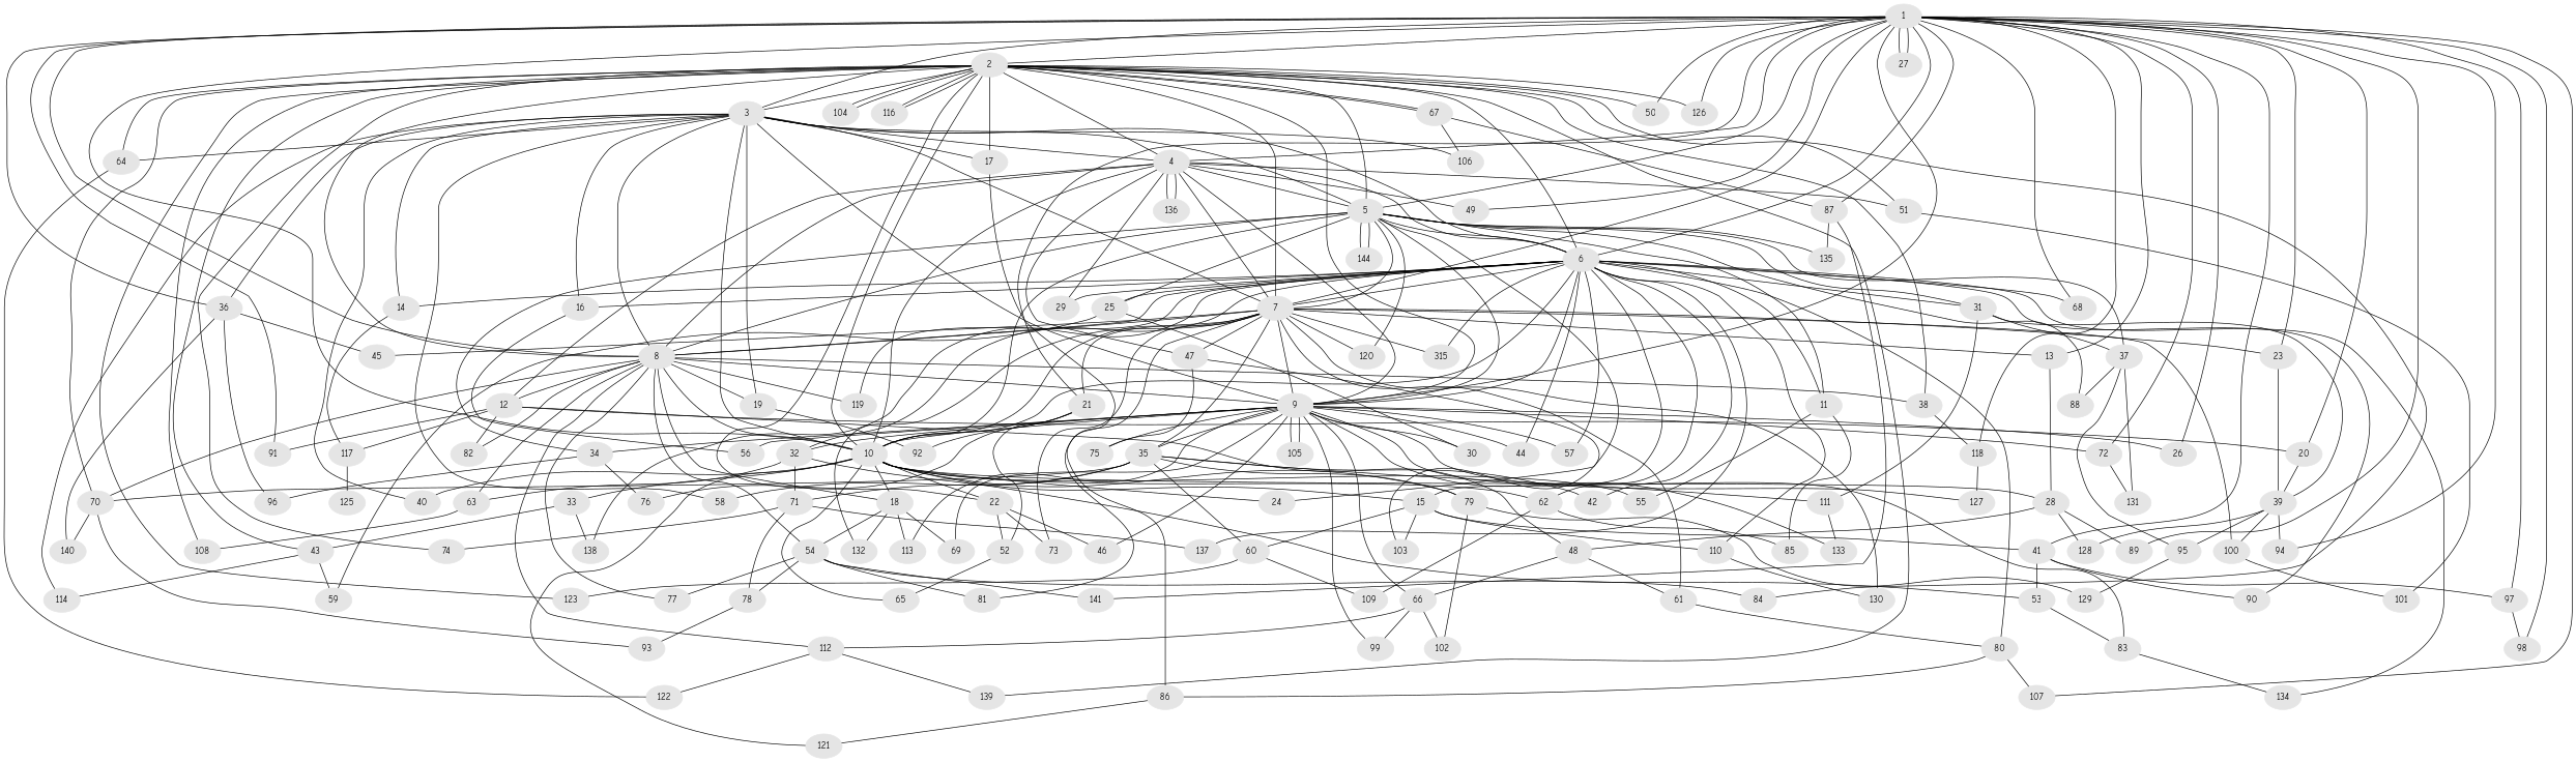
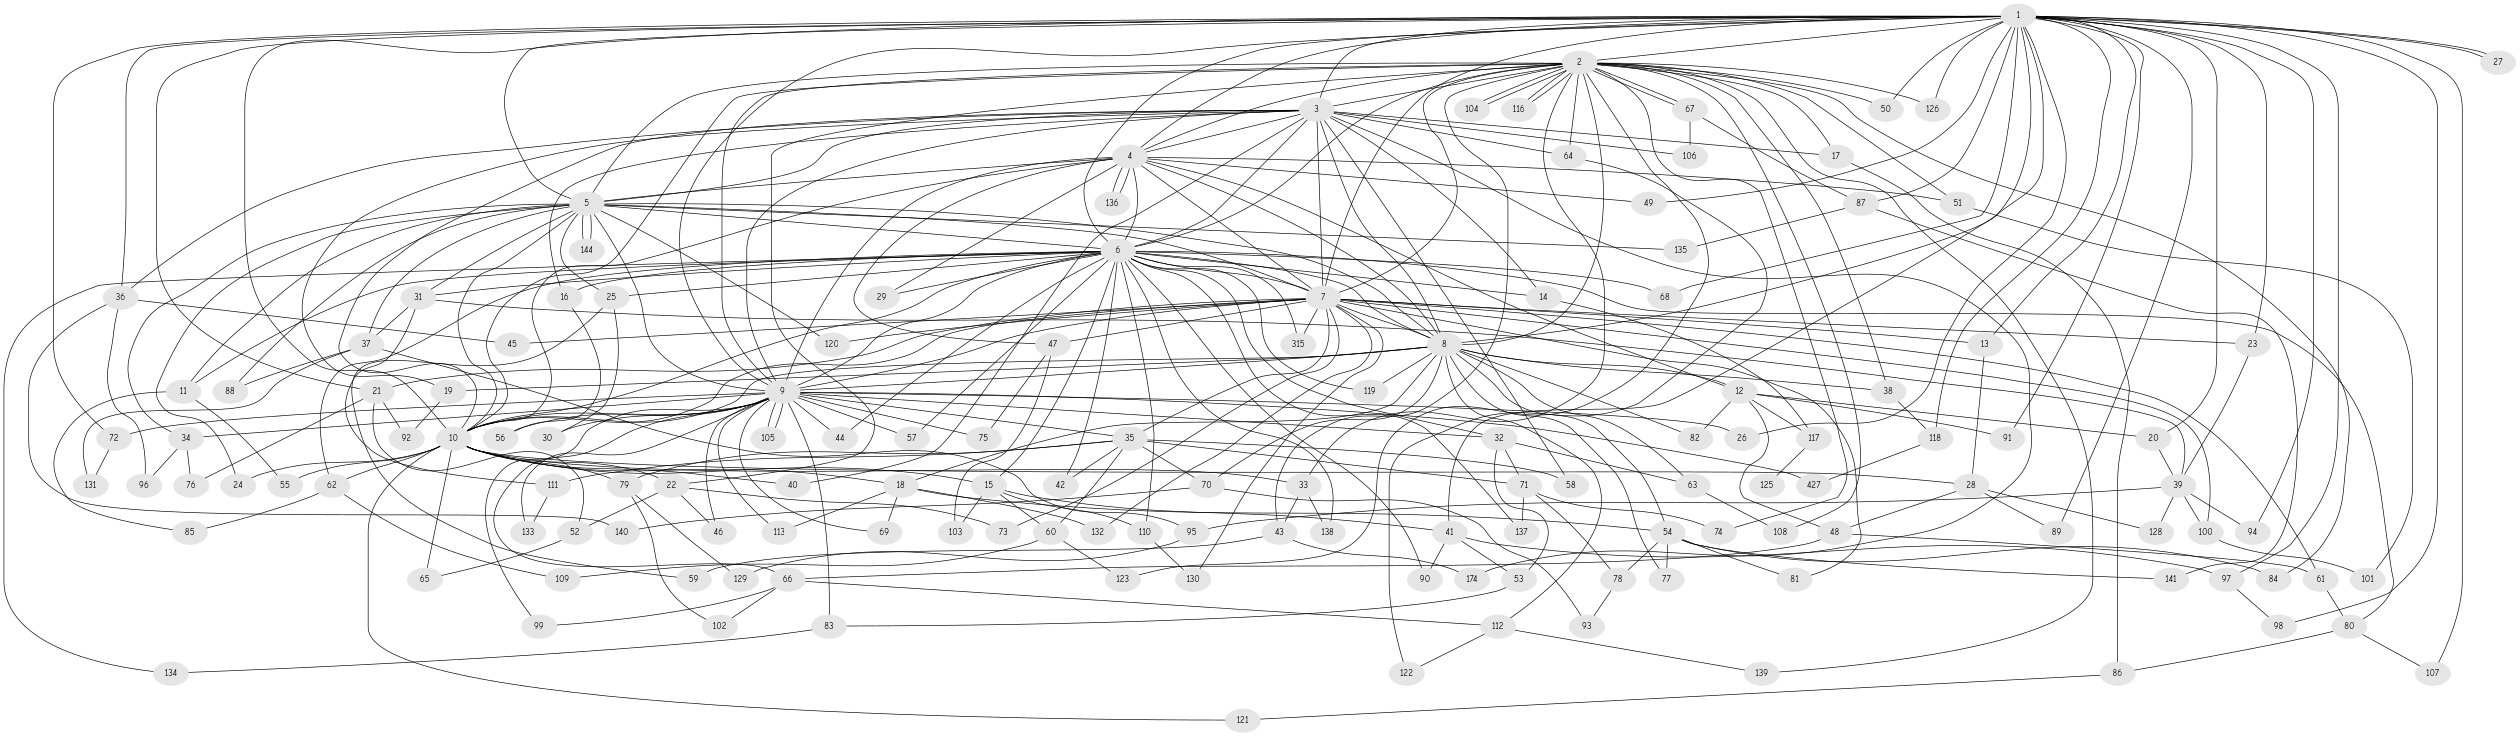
  graph {
    fontname="Comic Neue"
    node [color=gray90 fontname="Comic Neue" style=filled]
    edge [fontname="Comic Neue"]
    1
    2
    3
    4
    5
    6
    7
    8
    9
    10
    13
    20
    21
    23
    26
    27
    36
    41
    49
    50
    68
    72
    87
    89
    91
    94
    97
    98
    107
    118
    126
    17
    22
    33
    38
    43
    51
    64
    67
    74
    84
    104
    108
    116
    123
    139
    14
    16
    19
    40
    58
    106
-   114
+   114 [label=174]
    12
    29
    47
    136
    11
    24
    25
    31
    34
    37
    88
    120
    n66 [label=144]
    135
    15
    32
    42
    44
    57
    62
    80
    90
    110
    n77 [label=315]
    119
    134
    137
    138
    35
    45
    61
    73
    81
    100
    130
    132
    18
    54
    63
    70
    77
    82
    112
    30
    46
    56
    66
    69
    75
    83
    99
    105
    113
-   127
+   127 [label=427]
    133
    28
    55
    65
    79
    121
    39
    92
    52
    76
    96
    140
    53
    131
    141
    86
    59
    101
    122
    117
    48
    103
    85
    111
    95
    60
    71
    109
    78
    93
    102
    128
    129
    125
    1 -- 2
    1 -- 3
    1 -- 4
    1 -- 5
    1 -- 6
    1 -- 7
    1 -- 8
    1 -- 9
    1 -- 10
    1 -- 13
    1 -- 20
    1 -- 21
    1 -- 23
    1 -- 26
    1 -- 27
    1 -- 27
    1 -- 36
    1 -- 41
    1 -- 49
    1 -- 50
    1 -- 68
    1 -- 72
    1 -- 87
    1 -- 89
    1 -- 91
    1 -- 94
    1 -- 97
    1 -- 98
    1 -- 107
    1 -- 118
    1 -- 126
    2 -- 3
    2 -- 4
    2 -- 5
    2 -- 6
    2 -- 7
    2 -- 8
    2 -- 9
    2 -- 10
    2 -- 50
    2 -- 126
    2 -- 17
    2 -- 22
-   2 -- 70
+   2 -- 33
    2 -- 38
    2 -- 43
    2 -- 51
    2 -- 64
    2 -- 67
    2 -- 67
    2 -- 74
    2 -- 84
    2 -- 104
    2 -- 104
    2 -- 108
    2 -- 116
    2 -- 116
    2 -- 123
    2 -- 139
    3 -- 4
    3 -- 5
    3 -- 6
    3 -- 7
    3 -- 8
    3 -- 9
    3 -- 10
    3 -- 36
    3 -- 17
    3 -- 64
    3 -- 14
    3 -- 16
    3 -- 19
    3 -- 40
    3 -- 58
    3 -- 106
    3 -- 114
    4 -- 5
    4 -- 6
    4 -- 7
    4 -- 8
    4 -- 9
    4 -- 10
    4 -- 49
    4 -- 51
    4 -- 12
    4 -- 29
    4 -- 47
    4 -- 136
    4 -- 136
    5 -- 6
    5 -- 7
    5 -- 8
    5 -- 9
    5 -- 10
    5 -- 11
    5 -- 24
    5 -- 25
    5 -- 31
    5 -- 34
    5 -- 37
    5 -- 88
    5 -- 120
    5 -- n66
    5 -- n66
    5 -- 135
    6 -- 7
    6 -- 8
    6 -- 9
    6 -- 10
    6 -- 68
    6 -- 14
    6 -- 16
    6 -- 29
    6 -- 11
    6 -- 25
    6 -- 31
    6 -- 15
    6 -- 32
    6 -- 42
    6 -- 44
    6 -- 57
    6 -- 62
    6 -- 80
    6 -- 90
    6 -- 110
    6 -- n77
    6 -- 119
    6 -- 134
    6 -- 137
    6 -- 138
    7 -- 8
    7 -- 9
    7 -- 10
    7 -- 13
    7 -- 21
    7 -- 23
    7 -- 47
    7 -- 120
    7 -- n77
    7 -- 35
    7 -- 45
    7 -- 61
    7 -- 73
    7 -- 81
    7 -- 100
    7 -- 130
    7 -- 132
    8 -- 9
    8 -- 10
    8 -- 38
    8 -- 19
    8 -- 12
    8 -- 119
    8 -- 18
    8 -- 54
    8 -- 63
    8 -- 70
    8 -- 77
    8 -- 82
    8 -- 112
    9 -- 10
    9 -- 26
    9 -- 72
    9 -- 34
    9 -- 32
    9 -- 44
    9 -- 57
    9 -- 35
    9 -- 30
    9 -- 46
    9 -- 56
    9 -- 66
    9 -- 69
    9 -- 75
    9 -- 83
    9 -- 99
    9 -- 105
    9 -- 105
    9 -- 113
    9 -- 127
    9 -- 133
    10 -- 22
    10 -- 33
    10 -- 40
    10 -- 24
    10 -- 15
    10 -- 62
    10 -- 18
    10 -- 28
    10 -- 55
    10 -- 65
    10 -- 79
    10 -- 121
    13 -- 28
    20 -- 39
    21 -- 92
    21 -- 52
    21 -- 76
    23 -- 39
    36 -- 45
    36 -- 96
    36 -- 140
    41 -- 97
    41 -- 90
    41 -- 53
    72 -- 131
    87 -- 135
    87 -- 141
    97 -- 98
    118 -- 127
    17 -- 86
    22 -- 73
    22 -- 46
    22 -- 52
    33 -- 43
    33 -- 138
    38 -- 118
    43 -- 114
    43 -- 59
    51 -- 101
    64 -- 122
    67 -- 87
    67 -- 106
    14 -- 117
    16 -- 56
    19 -- 92
    12 -- 20
    12 -- 91
    12 -- 82
    12 -- 117
    12 -- 48
    47 -- 75
    47 -- 103
    11 -- 55
    11 -- 85
    25 -- 30
    25 -- 59
    31 -- 37
    31 -- 39
    31 -- 111
    34 -- 76
    34 -- 96
    37 -- 88
    37 -- 131
    37 -- 95
    15 -- 41
    15 -- 110
    15 -- 103
    15 -- 60
    32 -- 63
    32 -- 53
    32 -- 71
    62 -- 85
    62 -- 109
    80 -- 107
    80 -- 86
    110 -- 130
    35 -- 58
    35 -- 42
    35 -- 70
    35 -- 79
    35 -- 111
    35 -- 60
    35 -- 71
    61 -- 80
    100 -- 101
    18 -- 132
    18 -- 54
    18 -- 69
    18 -- 113
    54 -- 84
    54 -- 81
    54 -- 77
    54 -- 141
    54 -- 78
    63 -- 108
    70 -- 140
    70 -- 93
    112 -- 139
    112 -- 122
    66 -- 112
    66 -- 99
    66 -- 102
    83 -- 134
    28 -- 89
    28 -- 48
    28 -- 128
    79 -- 102
    79 -- 129
    39 -- 94
    39 -- 100
    39 -- 95
    39 -- 128
    52 -- 65
    53 -- 83
    86 -- 121
    117 -- 125
    48 -- 61
    48 -- 66
    111 -- 133
    95 -- 129
    60 -- 123
    60 -- 109
    71 -- 74
    71 -- 137
    71 -- 78
    78 -- 93
  }
